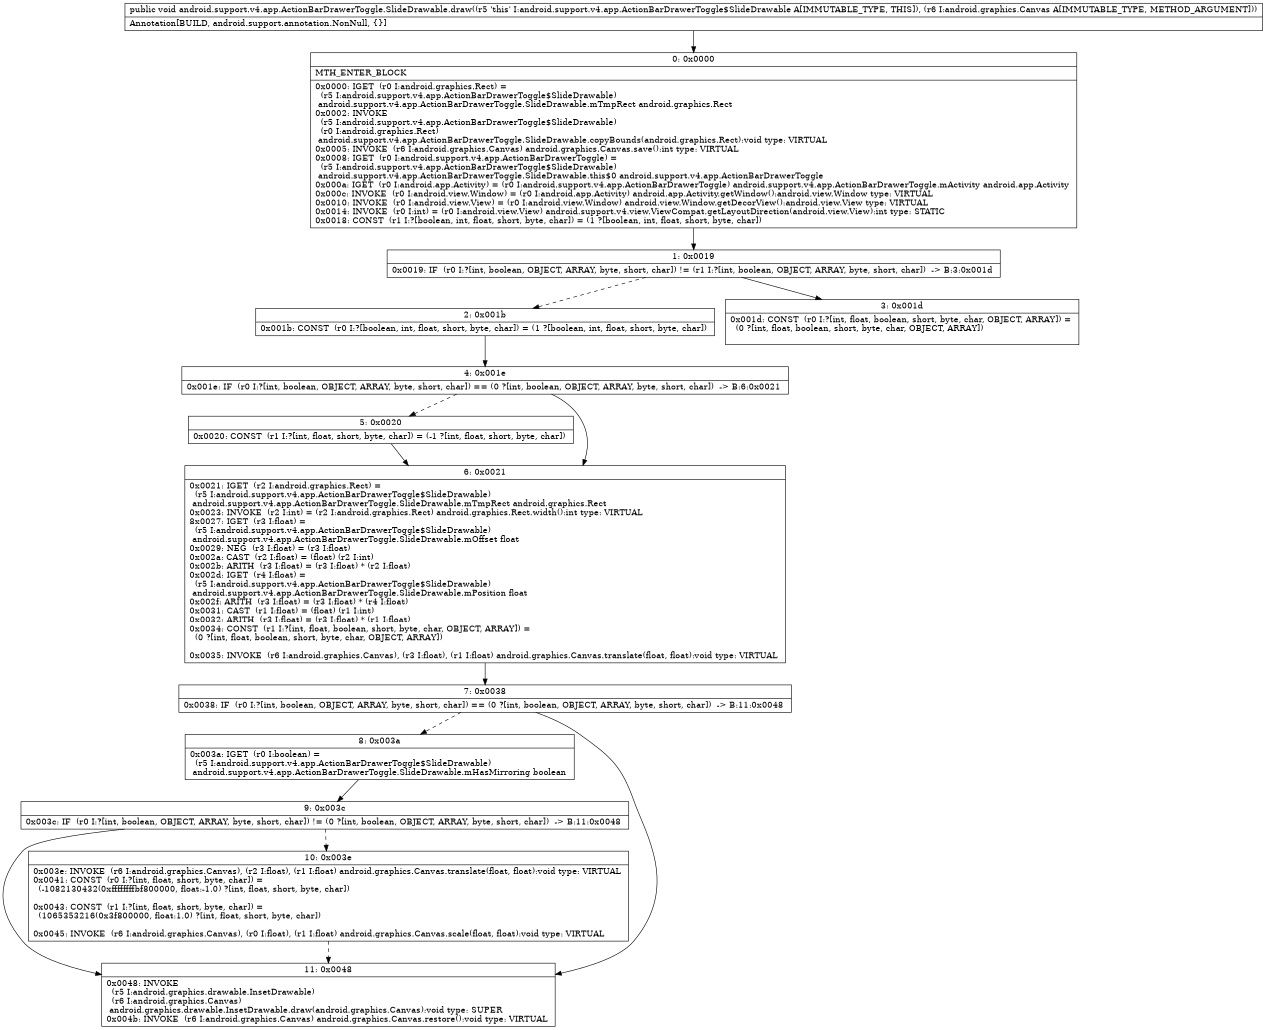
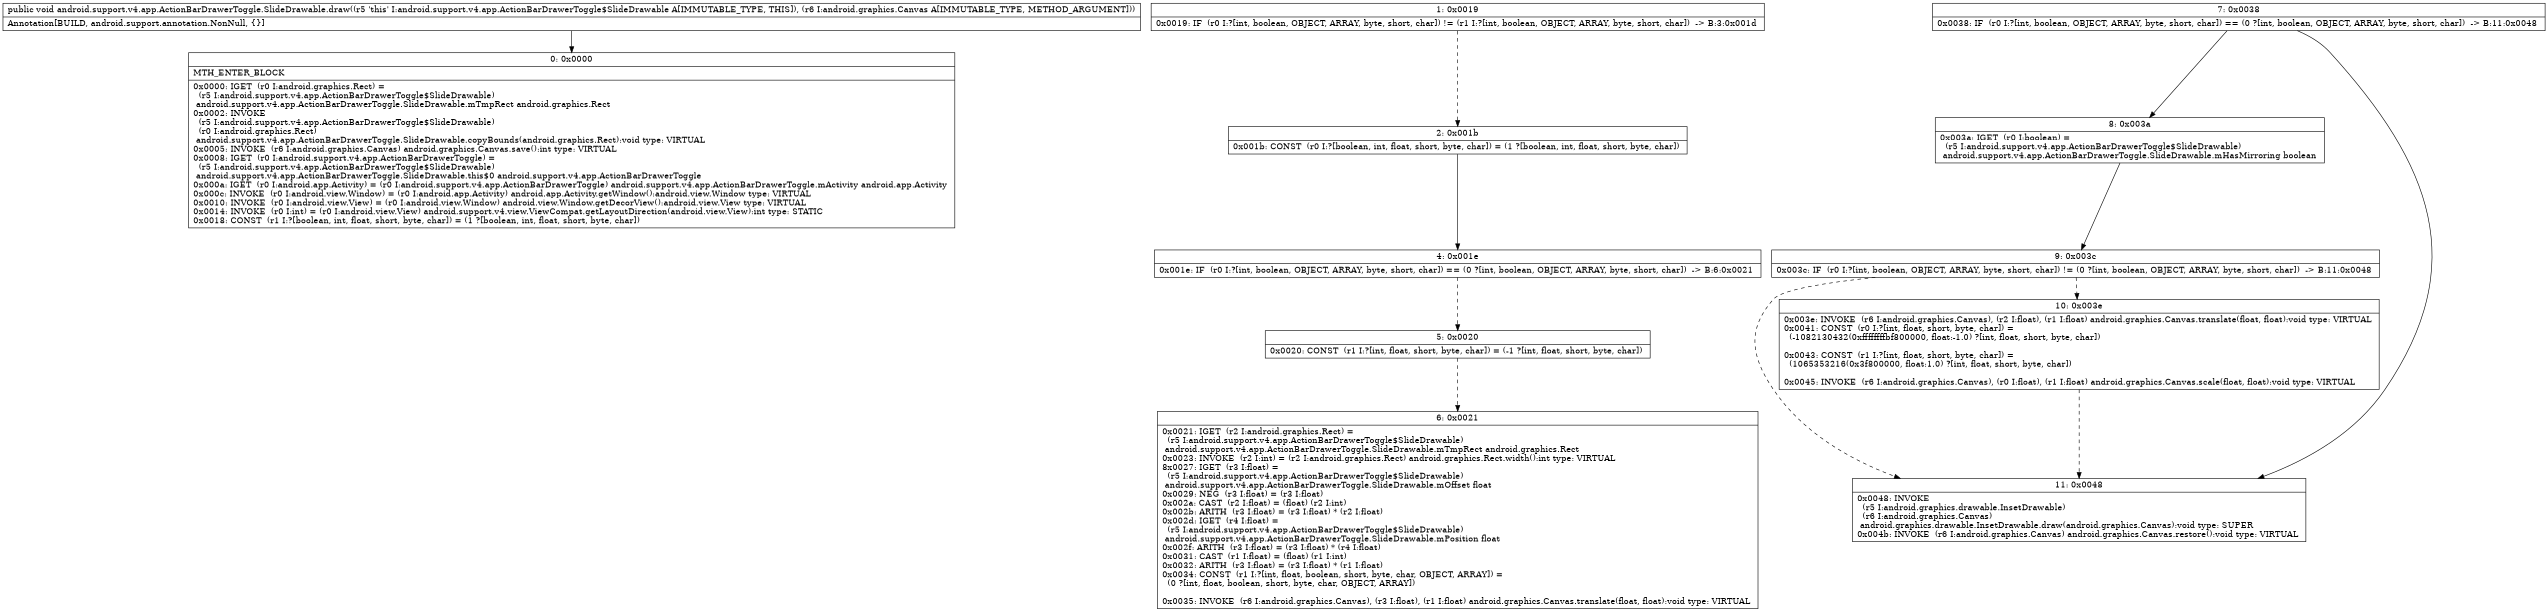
  digraph {
    node [shape=record]
    n1 [label="{0\:\ 0x0000|MTH_ENTER_BLOCK\l|0x0000: IGET  (r0 I:android.graphics.Rect) = \l  (r5 I:android.support.v4.app.ActionBarDrawerToggle$SlideDrawable)\l android.support.v4.app.ActionBarDrawerToggle.SlideDrawable.mTmpRect android.graphics.Rect \l0x0002: INVOKE  \l  (r5 I:android.support.v4.app.ActionBarDrawerToggle$SlideDrawable)\l  (r0 I:android.graphics.Rect)\l android.support.v4.app.ActionBarDrawerToggle.SlideDrawable.copyBounds(android.graphics.Rect):void type: VIRTUAL \l0x0005: INVOKE  (r6 I:android.graphics.Canvas) android.graphics.Canvas.save():int type: VIRTUAL \l0x0008: IGET  (r0 I:android.support.v4.app.ActionBarDrawerToggle) = \l  (r5 I:android.support.v4.app.ActionBarDrawerToggle$SlideDrawable)\l android.support.v4.app.ActionBarDrawerToggle.SlideDrawable.this$0 android.support.v4.app.ActionBarDrawerToggle \l0x000a: IGET  (r0 I:android.app.Activity) = (r0 I:android.support.v4.app.ActionBarDrawerToggle) android.support.v4.app.ActionBarDrawerToggle.mActivity android.app.Activity \l0x000c: INVOKE  (r0 I:android.view.Window) = (r0 I:android.app.Activity) android.app.Activity.getWindow():android.view.Window type: VIRTUAL \l0x0010: INVOKE  (r0 I:android.view.View) = (r0 I:android.view.Window) android.view.Window.getDecorView():android.view.View type: VIRTUAL \l0x0014: INVOKE  (r0 I:int) = (r0 I:android.view.View) android.support.v4.view.ViewCompat.getLayoutDirection(android.view.View):int type: STATIC \l0x0018: CONST  (r1 I:?[boolean, int, float, short, byte, char]) = (1 ?[boolean, int, float, short, byte, char]) \l}"]
    n2 [label="{1\:\ 0x0019|0x0019: IF  (r0 I:?[int, boolean, OBJECT, ARRAY, byte, short, char]) != (r1 I:?[int, boolean, OBJECT, ARRAY, byte, short, char])  \-\> B:3:0x001d \l}"]
    n3 [label="{2\:\ 0x001b|0x001b: CONST  (r0 I:?[boolean, int, float, short, byte, char]) = (1 ?[boolean, int, float, short, byte, char]) \l}"]
-   n4 [label="{3\:\ 0x001d|0x001d: CONST  (r0 I:?[int, float, boolean, short, byte, char, OBJECT, ARRAY]) = \l  (0 ?[int, float, boolean, short, byte, char, OBJECT, ARRAY])\l \l}"]
    n5 [label="{4\:\ 0x001e|0x001e: IF  (r0 I:?[int, boolean, OBJECT, ARRAY, byte, short, char]) == (0 ?[int, boolean, OBJECT, ARRAY, byte, short, char])  \-\> B:6:0x0021 \l}"]
    n6 [label="{5\:\ 0x0020|0x0020: CONST  (r1 I:?[int, float, short, byte, char]) = (\-1 ?[int, float, short, byte, char]) \l}"]
    n7 [label="{6\:\ 0x0021|0x0021: IGET  (r2 I:android.graphics.Rect) = \l  (r5 I:android.support.v4.app.ActionBarDrawerToggle$SlideDrawable)\l android.support.v4.app.ActionBarDrawerToggle.SlideDrawable.mTmpRect android.graphics.Rect \l0x0023: INVOKE  (r2 I:int) = (r2 I:android.graphics.Rect) android.graphics.Rect.width():int type: VIRTUAL \l8x0027: IGET  (r3 I:float) = \l  (r5 I:android.support.v4.app.ActionBarDrawerToggle$SlideDrawable)\l android.support.v4.app.ActionBarDrawerToggle.SlideDrawable.mOffset float \l0x0029: NEG  (r3 I:float) = (r3 I:float) \l0x002a: CAST  (r2 I:float) = (float) (r2 I:int) \l0x002b: ARITH  (r3 I:float) = (r3 I:float) * (r2 I:float) \l0x002d: IGET  (r4 I:float) = \l  (r5 I:android.support.v4.app.ActionBarDrawerToggle$SlideDrawable)\l android.support.v4.app.ActionBarDrawerToggle.SlideDrawable.mPosition float \l0x002f: ARITH  (r3 I:float) = (r3 I:float) * (r4 I:float) \l0x0031: CAST  (r1 I:float) = (float) (r1 I:int) \l0x0032: ARITH  (r3 I:float) = (r3 I:float) * (r1 I:float) \l0x0034: CONST  (r1 I:?[int, float, boolean, short, byte, char, OBJECT, ARRAY]) = \l  (0 ?[int, float, boolean, short, byte, char, OBJECT, ARRAY])\l \l0x0035: INVOKE  (r6 I:android.graphics.Canvas), (r3 I:float), (r1 I:float) android.graphics.Canvas.translate(float, float):void type: VIRTUAL \l}"]
    n8 [label="{7\:\ 0x0038|0x0038: IF  (r0 I:?[int, boolean, OBJECT, ARRAY, byte, short, char]) == (0 ?[int, boolean, OBJECT, ARRAY, byte, short, char])  \-\> B:11:0x0048 \l}"]
    n9 [label="{8\:\ 0x003a|0x003a: IGET  (r0 I:boolean) = \l  (r5 I:android.support.v4.app.ActionBarDrawerToggle$SlideDrawable)\l android.support.v4.app.ActionBarDrawerToggle.SlideDrawable.mHasMirroring boolean \l}"]
    n10 [label="{11\:\ 0x0048|0x0048: INVOKE  \l  (r5 I:android.graphics.drawable.InsetDrawable)\l  (r6 I:android.graphics.Canvas)\l android.graphics.drawable.InsetDrawable.draw(android.graphics.Canvas):void type: SUPER \l0x004b: INVOKE  (r6 I:android.graphics.Canvas) android.graphics.Canvas.restore():void type: VIRTUAL \l}"]
    n11 [label="{9\:\ 0x003c|0x003c: IF  (r0 I:?[int, boolean, OBJECT, ARRAY, byte, short, char]) != (0 ?[int, boolean, OBJECT, ARRAY, byte, short, char])  \-\> B:11:0x0048 \l}"]
    n12 [label="{10\:\ 0x003e|0x003e: INVOKE  (r6 I:android.graphics.Canvas), (r2 I:float), (r1 I:float) android.graphics.Canvas.translate(float, float):void type: VIRTUAL \l0x0041: CONST  (r0 I:?[int, float, short, byte, char]) = \l  (\-1082130432(0xffffffffbf800000, float:\-1.0) ?[int, float, short, byte, char])\l \l0x0043: CONST  (r1 I:?[int, float, short, byte, char]) = \l  (1065353216(0x3f800000, float:1.0) ?[int, float, short, byte, char])\l \l0x0045: INVOKE  (r6 I:android.graphics.Canvas), (r0 I:float), (r1 I:float) android.graphics.Canvas.scale(float, float):void type: VIRTUAL \l}"]
    n13 [label="{public void android.support.v4.app.ActionBarDrawerToggle.SlideDrawable.draw((r5 'this' I:android.support.v4.app.ActionBarDrawerToggle$SlideDrawable A[IMMUTABLE_TYPE, THIS]), (r6 I:android.graphics.Canvas A[IMMUTABLE_TYPE, METHOD_ARGUMENT]))  | Annotation[BUILD, android.support.annotation.NonNull, \{\}]\l}"]
-   n1 -> n2
    n2 -> n3 [style=dashed]
-   n2 -> n4
    n3 -> n5
    n5 -> n6 [style=dashed]
-   n5 -> n7
-   n6 -> n7
-   n7 -> n8
-   n8 -> n9 [style=dashed]
+   n6 -> n7 [style=dashed]
+   n8 -> n9 [style=solid]
    n8 -> n10
    n9 -> n11
-   n11 -> n10
+   n11 -> n10 [style=dashed]
    n11 -> n12 [style=dashed]
    n12 -> n10 [style=dashed]
    n13 -> n1
  }
